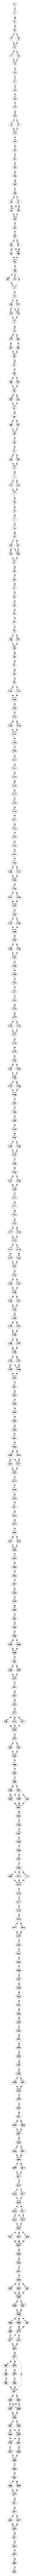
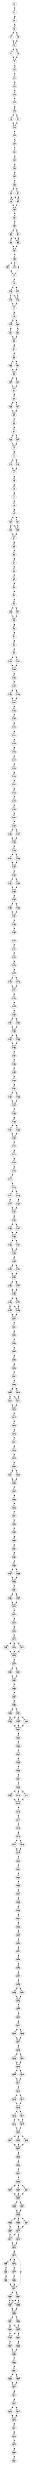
  strict digraph {
    S0
    S1
    S2
    S3
    S4
    S5
    S6
    S7
    S8
    S9
    S10
    S11
    S12
    S13
    S14
    S15
    S16
    S17
    S18
    S19
    S20
    S21
    S22
    S23
    S24
    S25
    S26
    S27
    S28
    S29
    S30
    S31
    S32
    S33
    S34
    S35
    S36
    S37
    S38
    S39
    S40
    S41
    S42
    S43
    S44
    S45
    S46
    S47
    S48
    S49
    S50
    S51
    S52
    S53
    S54
    S55
    S56
    S57
    S58
    S59
    S60
    S61
    S62
    S63
    S64
    S65
    S66
    S67
    S68
    S69
    S70
    S71
    S72
    S73
    S74
    S75
    S76
    S77
    S78
    S79
    S80
    S81
    S82
    S83
    S84
    S85
    S86
    S87
    S88
    S89
    S90
    S91
    S92
    S93
    S94
    S95
    S96
    S97
    S98
    S99
    S100
    S101
    S102
    S103
    S104
    S105
    S106
    S107
    S108
    S109
    S110
    S111
    S112
    S113
    S114
    S115
    S116
    S117
    S118
    S119
    S120
    S121
    S122
    S123
    S124
    S125
    S126
    S127
    S128
    S129
    S130
    S131
    S132
    S133
    S134
    S135
    S136
    S137
    S138
    S139
    S140
    S141
    S142
    S143
    S144
    S145
    S146
    S147
    S148
    S149
    S150
    S151
    S152
    S153
    S154
    S155
    S156
    S157
    S158
    S159
    S160
    S161
    S162
    S163
    S164
    S165
    S166
    S167
    S168
    S169
    S170
    S171
    S172
    S173
    S174
-   S175
    S176
    S177
    S178
    S179
    S180
    S181
    S182
    S183
    S184
    S185
    S186
    S187
    S188
    S189
    S190
    S191
    S192
    S193
    S194
    S195
    S196
    S197
    S198
    S199
    S200
    S201
    S202
    S203
    S204
    S205
    S206
    S207
    S208
    S209
    S210
    S211
    S212
    S213
    S214
    S215
    S216
    S217
    S218
    S219
    S220
    S221
    S222
    S223
    S224
    S225
    S226
    S227
    S228
    S229
    S230
    S231
    S232
    S233
    S234
    S235
    S236
    S237
    S238
    S239
    S240
    S241
    S242
    S243
    S244
    S245
    S246
    S247
    S248
    S249
    S250
    S251
    S252
    S253
    S254
    S255
    S256
    S257
    S258
    S259
    S260
    S261
    S262
    S263
    S264
    S265
    S266
    S267
    S268
    S269
    S270
    S271
    S272
    S273
    S274
    S275
    S276
    S277
    S278
    S279
    S280
    S281
    S282
    S283
    S284
    S285
    S286
    S287
    S288
    S289
    S290
    S291
    S292
    S293
    S294
    S295
    S296
    S297
    S298
    S299
    S300
    S301
    S302
    S303
    S304
    S305
    S306
    S307
    S308
    S309
    S310
    S311
    S312
    S313
    S314
    S315
    S316
    S317
    S318
    S319
    S320
    S321
    S322
    S323
    S324
    S325
    S326
    S327
    S328
    S329
    S330
    S331
    S332
    S333
    S334
    S335
    S336
    S337
    S338
    S339
    S340
    S341
    S342
    S343
    S344
    S345
    S346
    S347
    S348
    S349
    S350
    S351
    S352
    S353
    S354
    S355
    S356
    S357
    S358
    S359
    S360
    S361
    n363 [label=S462]
    S363
    S364
    S365
    S366
    S367
    S368
    S369
    S370
    S371
    S372
    S373
    S374
    S375
    S377
    S378
    S379
    S380
    S381
    S0 -> S1 [label=T]
    S1 -> S2 [label=A]
    S2 -> S3 [label=G]
    S3 -> S4 [label=T]
    S3 -> S5 [label=C]
    S4 -> S6 [label=G]
    S5 -> S6 [label=G]
    S6 -> S7 [label=C]
    S6 -> S8 [label=G]
    S7 -> S9 [label=T]
    S8 -> S9 [label=T]
    S9 -> S10 [label=G]
    S10 -> S11 [label=T]
    S11 -> S12 [label=C]
    S12 -> S13 [label=C]
    S13 -> S14 [label=T]
    S14 -> S15 [label=A]
    S15 -> S16 [label=T]
    S15 -> S17 [label=C]
    S16 -> S18 [label=G]
    S17 -> S18 [label=G]
    S18 -> S19 [label=T]
    S19 -> S20 [label=G]
    S20 -> S21 [label=T]
    S21 -> S22 [label=C]
    S22 -> S23 [label=C]
    S23 -> S24 [label=A]
    S24 -> S25 [label=T]
    S25 -> S26 [label=C]
    S25 -> S27 [label=T]
    S26 -> S28 [label=G]
    S27 -> S28 [label=G]
    S27 -> S29 [label=A]
    S28 -> S30 [label=T]
    S29 -> S30 [label=T]
    S30 -> S31 [label=C]
    S31 -> S32 [label=T]
    S32 -> S33 [label=G]
    S32 -> S34 [label=A]
    S33 -> S35 [label=T]
    S33 -> S36 [label=C]
    S34 -> S35 [label=A]
    S35 -> S37 [label=T]
    S36 -> S37 [label=T]
    S37 -> S38 [label=C]
    S38 -> S39 [label=C]
    S38 -> S40 [label=T]
    S38 -> S41 [label=A]
    S39 -> S41 [label=A]
    S41 -> S42 [label=T]
    S42 -> S43 [label=C]
    S42 -> S44 [label=T]
    S43 -> S45 [label=T]
    S43 -> S46 [label=C]
    S44 -> S46 [label=C]
    S45 -> S47 [label=T]
    S46 -> S47 [label=T]
    S47 -> S48 [label=G]
    S48 -> S49 [label=A]
    S48 -> S50 [label=C]
    S49 -> S51 [label=A]
    S50 -> S52 [label=G]
    S51 -> S53 [label=G]
    S52 -> S53 [label=G]
    S53 -> S54 [label=A]
    S54 -> S55 [label=T]
    S55 -> S56 [label=C]
    S55 -> S57 [label=T]
    S56 -> S58 [label=C]
    S57 -> S58 [label=C]
    S58 -> S59 [label=A]
    S58 -> S60 [label=G]
    S59 -> S61 [label=C]
    S60 -> S61 [label=C]
    S61 -> S62 [label=A]
    S62 -> S63 [label=A]
    S62 -> S64 [label=C]
    S63 -> S65 [label=C]
    S64 -> S65 [label=C]
    S65 -> S66 [label=T]
    S66 -> S67 [label=C]
    S67 -> S68 [label=A]
    S67 -> S69 [label=G]
    S68 -> S70 [label=G]
    S69 -> S70 [label=G]
    S70 -> S71 [label=A]
    S71 -> S72 [label=G]
    S71 -> S73 [label=A]
    S72 -> S74 [label=G]
    S73 -> S74 [label=G]
    S74 -> S75 [label=G]
    S75 -> S76 [label=G]
    S76 -> S77 [label=A]
    S77 -> S78 [label=G]
    S78 -> S79 [label=A]
    S79 -> S80 [label=C]
    S79 -> S81 [label=T]
    S80 -> S82 [label=A]
    S80 -> S83 [label=G]
    S81 -> S83 [label=G]
    S82 -> S84 [label=C]
    S83 -> S84 [label=C]
    S84 -> S85 [label=A]
    S85 -> S86 [label=G]
    S86 -> S87 [label=A]
    S87 -> S88 [label=G]
    S88 -> S89 [label=C]
    S89 -> S90 [label=C]
    S90 -> S91 [label=T]
    S91 -> S92 [label=T]
    S92 -> S93 [label=T]
    S92 -> S94 [label=C]
    S93 -> S95 [label=C]
    S94 -> S95 [label=C]
    S95 -> S96 [label=A]
    S96 -> S97 [label=G]
    S97 -> S98 [label=A]
    S98 -> S99 [label=C]
    S99 -> S100 [label=C]
    S99 -> S101 [label=T]
    S100 -> S102 [label=T]
    S101 -> S102 [label=T]
    S102 -> S103 [label=G]
    S103 -> S104 [label=T]
    S104 -> S105 [label=G]
    S104 -> S106 [label=A]
    S105 -> S107 [label=C]
    S106 -> S107 [label=C]
    S107 -> S108 [label=C]
    S108 -> S109 [label=T]
    S109 -> S110 [label=C]
    S110 -> S111 [label=C]
    S111 -> S112 [label=C]
    S112 -> S113 [label=A]
    S113 -> S114 [label=C]
    S114 -> S115 [label=T]
    S115 -> S116 [label=G]
    S116 -> S117 [label=C]
    S117 -> S118 [label=A]
    S118 -> S119 [label=T]
    S119 -> S120 [label=T]
    S120 -> S121 [label=G]
    S121 -> S122 [label=T]
    S122 -> S123 [label=C]
    S122 -> S124 [label=G]
    S123 -> S125 [label=G]
    S124 -> S125 [label=G]
    S125 -> S126 [label=T]
    S126 -> S127 [label=T]
    S126 -> S128 [label=C]
    S127 -> S129 [label=C]
    S128 -> S129 [label=C]
    S129 -> S130 [label=T]
    S130 -> S131 [label=T]
    S130 -> S132 [label=C]
    S131 -> S133 [label=T]
    S132 -> S133 [label=T]
    S133 -> S134 [label=G]
    S134 -> S135 [label=T]
    S134 -> S136 [label=C]
    S135 -> S137 [label=T]
    S136 -> S137 [label=T]
    S137 -> S138 [label=T]
    S138 -> S139 [label=C]
-   S139 -> S140 [label=T]
    S140 -> S141 [label=T]
    S141 -> S142 [label=T]
    S142 -> S143 [label=G]
    S143 -> S144 [label=G]
    S144 -> S145 [label=C]
    S144 -> S146 [label=T]
    S145 -> S147 [label=C]
    S146 -> S147 [label=C]
    S147 -> S148 [label=C]
    S148 -> S149 [label=T]
    S149 -> S150 [label=G]
    S150 -> S151 [label=C]
    S150 -> S152 [label=G]
    S151 -> S153 [label=T]
    S152 -> S153 [label=T]
    S153 -> S154 [label=C]
    S153 -> S155 [label=A]
    S154 -> S156 [label=T]
    S155 -> S156 [label=T]
    S156 -> S157 [label=T]
    S157 -> S158 [label=T]
    S158 -> S159 [label=T]
    S159 -> S160 [label=C]
    S160 -> S161 [label=A]
    S161 -> S162 [label=T]
    S161 -> S163 [label=C]
    S162 -> S164 [label=T]
    S163 -> S164 [label=T]
    S164 -> S165 [label=T]
    S165 -> S166 [label=A]
    S166 -> S167 [label=C]
    S166 -> S168 [label=T]
    S167 -> S169 [label=C]
    S168 -> S169 [label=C]
    S169 -> S170 [label=T]
    S170 -> S171 [label=G]
    S171 -> S172 [label=A]
    S172 -> S173 [label=G]
    S173 -> S174 [label=G]
-   S173 -> S175 [label=A]
    S174 -> S176 [label=C]
-   S175 -> S176 [label=C]
    S176 -> S177 [label=T]
    S176 -> S178 [label=C]
    S177 -> S179 [label=G]
    S178 -> S180 [label=A]
    S179 -> S181 [label=G]
    S180 -> S181 [label=G]
    S181 -> S182 [label=G]
    S182 -> S183 [label=T]
    S182 -> S184 [label=C]
    S183 -> S185 [label=T]
    S184 -> S185 [label=T]
    S185 -> S186 [label=T]
    S185 -> S187 [label=C]
    S186 -> S188 [label=C]
    S187 -> S188 [label=C]
    S188 -> S189 [label=A]
    S189 -> S190 [label=A]
    S189 -> S191 [label=G]
    S190 -> S192 [label=G]
    S191 -> S192 [label=G]
    S192 -> S193 [label=G]
    S192 -> S194 [label=A]
    S193 -> S195 [label=A]
    S194 -> S195 [label=A]
    S195 -> S196 [label=T]
    S195 -> S197 [label=A]
    S196 -> S198 [label=G]
    S196 -> S199 [label=A]
    S197 -> S198 [label=G]
    S198 -> S200 [label=C]
    S199 -> S200 [label=C]
    S200 -> S201 [label=T]
    S201 -> S202 [label=G]
    S202 -> S203 [label=T]
    S203 -> S204 [label=G]
    S204 -> S205 [label=G]
    S205 -> S206 [label=A]
    S206 -> S207 [label=T]
    S207 -> S208 [label=G]
    S208 -> S209 [label=A]
    S208 -> S210 [label=G]
    S209 -> S211 [label=G]
    S209 -> S212 [label=A]
    S210 -> S211 [label=G]
    S211 -> S213 [label=G]
    S212 -> S213 [label=G]
    S213 -> S214 [label=T]
    S214 -> S215 [label=T]
    S215 -> S216 [label=G]
    S216 -> S217 [label=T]
    S217 -> S218 [label=G]
    S218 -> S219 [label=G]
    S219 -> S220 [label=C]
    S220 -> S221 [label=A]
    S220 -> S222 [label=T]
    S221 -> S223 [label=G]
    S222 -> S223 [label=G]
    S223 -> S224 [label=T]
    S224 -> S225 [label=T]
    S225 -> S226 [label=T]
    S226 -> S227 [label=T]
    S227 -> S228 [label=C]
    S228 -> S229 [label=T]
    S229 -> S230 [label=A]
    S230 -> S231 [label=C]
    S231 -> S232 [label=A]
    S232 -> S233 [label=C]
    S233 -> S234 [label=G]
    S233 -> S235 [label=T]
    S234 -> S236 [label=G]
    S235 -> S236 [label=G]
    S236 -> S237 [label=T]
    S237 -> S238 [label=G]
    S237 -> S239 [label=A]
    S238 -> S240 [label=C]
    S239 -> S240 [label=C]
    S240 -> S241 [label=T]
    S241 -> S242 [label=G]
    S242 -> S243 [label=A]
    S243 -> S244 [label=C]
    S244 -> S245 [label=C]
    S244 -> S246 [label=G]
    S244 -> S247 [label=A]
    S245 -> S248 [label=C]
    S246 -> S248 [label=C]
    S247 -> S248 [label=C]
    S248 -> S249 [label=C]
    S249 -> S250 [label=G]
    S249 -> S251 [label=C]
    S250 -> S252 [label=C]
    S251 -> S252 [label=C]
    S252 -> S253 [label=T]
    S253 -> S254 [label=T]
    S254 -> S255 [label=C]
    S255 -> S256 [label=A]
    S255 -> S257 [label=T]
    S256 -> S258 [label=A]
    S257 -> S258 [label=A]
    S257 -> S259 [label=C]
    S257 -> S260 [label=G]
    S258 -> S261 [label=A]
    S259 -> S261 [label=A]
    S260 -> S261 [label=A]
    S261 -> S262 [label=A]
    S262 -> S263 [label=C]
    S263 -> S264 [label=C]
    S264 -> S265 [label=C]
    S265 -> S266 [label=T]
    S266 -> S267 [label=G]
    S267 -> S268 [label=T]
    S268 -> S269 [label=G]
    S268 -> S270 [label=T]
    S268 -> S271 [label=A]
    S269 -> S272 [label=G]
    S270 -> S272 [label=G]
    S271 -> S272 [label=G]
    S272 -> S273 [label=T]
    S273 -> S274 [label=G]
    S274 -> S275 [label=T]
    S275 -> S276 [label=A]
    S276 -> S277 [label=T]
    S276 -> S278 [label=C]
    S277 -> S279 [label=A]
    S278 -> S279 [label=A]
    S279 -> S280 [label=C]
    S280 -> S281 [label=C]
    S281 -> S282 [label=C]
    S282 -> S283 [label=T]
    S283 -> S284 [label=G]
    S284 -> S285 [label=A]
    S285 -> S286 [label=G]
    S286 -> S287 [label=G]
    S287 -> S288 [label=A]
    S288 -> S289 [label=A]
    S289 -> S290 [label=C]
    S290 -> S291 [label=A]
    S291 -> S292 [label=A]
    S292 -> S293 [label=G]
    S293 -> S294 [label=G]
    S294 -> S295 [label=A]
    S295 -> S296 [label=A]
    S295 -> S297 [label=G]
    S296 -> S298 [label=G]
    S297 -> S298 [label=G]
    S298 -> S299 [label=T]
    S299 -> S300 [label=G]
    S300 -> S301 [label=A]
    S301 -> S302 [label=A]
    S301 -> S303 [label=G]
    S302 -> S304 [label=G]
    S303 -> S304 [label=G]
    S304 -> S305 [label=A]
    S305 -> S306 [label=A]
    S305 -> S307 [label=G]
    S306 -> S308 [label=A]
    S307 -> S308 [label=A]
    S308 -> S309 [label=C]
    S308 -> S310 [label=G]
    S309 -> S311 [label=C]
    S310 -> S311 [label=C]
    S311 -> S312 [label=T]
    S312 -> S313 [label=C]
    S312 -> S314 [label=T]
    S313 -> S315 [label=T]
    S314 -> S315 [label=T]
    S315 -> S316 [label=G]
    S315 -> S317 [label=T]
    S316 -> S318 [label=C]
    S316 -> S319 [label=T]
    S317 -> S319 [label=T]
    S318 -> S320 [label=T]
    S319 -> S320 [label=T]
    S320 -> S321 [label=C]
    S320 -> S322 [label=G]
    S320 -> S323 [label=T]
    S321 -> S324 [label=A]
    S322 -> S324 [label=A]
    S323 -> S324 [label=A]
    S324 -> S325 [label=A]
    S325 -> S326 [label=G]
    S326 -> S327 [label=C]
    S327 -> S328 [label=T]
    S328 -> S329 [label=A]
    S328 -> S330 [label=T]
    S328 -> S331 [label=G]
    S329 -> S332 [label=A]
    S330 -> S332 [label=A]
    S331 -> S332 [label=A]
    S332 -> S333 [label=A]
    S332 -> S334 [label=G]
    S333 -> S335 [label=A]
    S334 -> S335 [label=A]
    S335 -> S336 [label=A]
    S335 -> S337 [label=T]
    S335 -> S338 [label=G]
    S336 -> S339 [label=G]
    S337 -> S340 [label=A]
    S338 -> S340 [label=A]
    S339 -> S341 [label=T]
    S340 -> S341 [label=T]
    S340 -> S342 [label=C]
    S341 -> S343 [label=A]
    S342 -> S343 [label=A]
    S343 -> S344 [label=A]
    S344 -> S345 [label=G]
    S344 -> S346 [label=A]
    S344 -> S347 [label=A]
    S345 -> S348 [label=T]
    S346 -> S349 [label=G]
    S347 -> S350 [label=G]
    S347 -> S351 [label=A]
    S348 -> S352 [label=C]
    S349 -> S353 [label=T]
    S350 -> S354 [label=T]
    S350 -> S355 [label=C]
    S351 -> S354 [label=T]
    S351 -> S355 [label=C]
    S352 -> S347 [label=A]
    S353 -> S347 [label=A]
    S354 -> S356 [label=A]
    S355 -> S356 [label=A]
    S356 -> S357 [label=C]
    S356 -> S358 [label=T]
    S357 -> S359 [label=T]
    S357 -> S360 [label=A]
    S358 -> S359 [label=T]
    S359 -> S361 [label=G]
    S359 -> n363 [label=T]
    S360 -> n363 [label=T]
    S361 -> S363 [label=A]
    n363 -> S364 [label=T]
    S363 -> S365 [label=C]
    S364 -> S365 [label=C]
    S365 -> S366 [label=T]
    S366 -> S367 [label=C]
    S367 -> S368 [label=T]
    S367 -> S369 [label=A]
    S368 -> S370 [label=G]
    S369 -> S370 [label=G]
    S370 -> S371 [label=A]
    S371 -> S372 [label=G]
    S372 -> S373 [label=T]
    S372 -> S374 [label=C]
    S373 -> S375 [label=A]
    S374 -> S375 [label=A]
    S375 -> S377 [label=A]
    S377 -> S378 [label=A]
    S378 -> S379 [label=T]
    S379 -> S380 [label=A]
    S380 -> S381 [label=T]
  }
